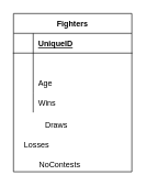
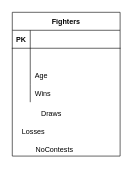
  <mxCell id="0" />
  <mxCell id="1" parent="0" />
  <mxCell id="2" value="Fighters" style="shape=table;startSize=30;container=1;collapsible=1;childLayout=tableLayout;fixedRows=1;rowLines=0;fontStyle=1;align=center;resizeLast=1;" vertex="1" parent="1"><mxGeometry x="20" y="20" width="180" height="240" as="geometry" /></mxCell>
  <mxCell id="3" value="" style="shape=partialRectangle;collapsible=0;dropTarget=0;pointerEvents=0;fillColor=none;top=0;left=0;bottom=1;right=0;points=[[0,0.5],[1,0.5]];portConstraint=eastwest;" vertex="1" parent="2"><mxGeometry y="30" width="180" height="30" as="geometry" /></mxCell>
- <mxCell id="5" value="UniqueID" style="shape=partialRectangle;connectable=0;fillColor=none;top=0;left=0;bottom=0;right=0;align=left;spacingLeft=6;fontStyle=5;overflow=hidden;" vertex="1" parent="3"><mxGeometry x="30" width="150" height="30" as="geometry" /></mxCell>
+ <mxCell id="4" value="PK" style="shape=partialRectangle;connectable=0;fillColor=none;top=0;left=0;bottom=0;right=0;fontStyle=1;overflow=hidden;" vertex="1" parent="3"><mxGeometry width="30" height="30" as="geometry" /></mxCell>
  <mxCell id="6" value="" style="shape=partialRectangle;collapsible=0;dropTarget=0;pointerEvents=0;fillColor=none;top=0;left=0;bottom=0;right=0;points=[[0,0.5],[1,0.5]];portConstraint=eastwest;" vertex="1" parent="2"><mxGeometry y="60" width="180" height="30" as="geometry" /></mxCell>
  <mxCell id="7" value="" style="shape=partialRectangle;connectable=0;fillColor=none;top=0;left=0;bottom=0;right=0;editable=1;overflow=hidden;" vertex="1" parent="6"><mxGeometry width="30" height="30" as="geometry" /></mxCell>
  <mxCell id="8" value="" style="shape=partialRectangle;collapsible=0;dropTarget=0;pointerEvents=0;fillColor=none;top=0;left=0;bottom=0;right=0;points=[[0,0.5],[1,0.5]];portConstraint=eastwest;" vertex="1" parent="2"><mxGeometry y="90" width="180" height="30" as="geometry" /></mxCell>
  <mxCell id="9" value="" style="shape=partialRectangle;connectable=0;fillColor=none;top=0;left=0;bottom=0;right=0;editable=1;overflow=hidden;" vertex="1" parent="8"><mxGeometry width="30" height="30" as="geometry" /></mxCell>
  <mxCell id="10" value="Age" style="shape=partialRectangle;connectable=0;fillColor=none;top=0;left=0;bottom=0;right=0;align=left;spacingLeft=6;overflow=hidden;" vertex="1" parent="8"><mxGeometry x="30" width="150" height="30" as="geometry" /></mxCell>
  <mxCell id="11" value="" style="shape=partialRectangle;collapsible=0;dropTarget=0;pointerEvents=0;fillColor=none;top=0;left=0;bottom=0;right=0;points=[[0,0.5],[1,0.5]];portConstraint=eastwest;" vertex="1" parent="2"><mxGeometry y="120" width="180" height="30" as="geometry" /></mxCell>
  <mxCell id="12" value="" style="shape=partialRectangle;connectable=0;fillColor=none;top=0;left=0;bottom=0;right=0;editable=1;overflow=hidden;" vertex="1" parent="11"><mxGeometry width="30" height="30" as="geometry" /></mxCell>
  <mxCell id="13" value="Wins" style="shape=partialRectangle;connectable=0;fillColor=none;top=0;left=0;bottom=0;right=0;align=left;spacingLeft=6;overflow=hidden;" vertex="1" parent="11"><mxGeometry x="30" width="150" height="30" as="geometry" /></mxCell>
  <mxCell id="14" value="Draws" style="text;html=1;align=center;verticalAlign=middle;resizable=0;points=[];autosize=1;strokeColor=none;" vertex="1" parent="1"><mxGeometry x="60" y="180" width="50" height="20" as="geometry" /></mxCell>
  <mxCell id="15" value="Losses" style="text;html=1;align=center;verticalAlign=middle;resizable=0;points=[];autosize=1;strokeColor=none;" vertex="1" parent="1"><mxGeometry x="30" y="210" width="50" height="20" as="geometry" /></mxCell>
  <mxCell id="16" value="NoContests" style="text;html=1;align=center;verticalAlign=middle;resizable=0;points=[];autosize=1;strokeColor=none;" vertex="1" parent="1"><mxGeometry x="50" y="240" width="80" height="20" as="geometry" /></mxCell>
